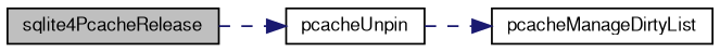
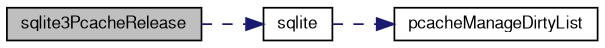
  digraph {
    rankdir=LR
    node [color=black fillcolor=white fontname=FreeSans fontsize=10 shape=record style=filled]
    edge [color=midnightblue fontname=FreeSans fontsize=10 labelfontname=FreeSans labelfontsize=10 style=dashed]
-   n1 [fillcolor=grey75 fontcolor=black height=0.2 label=sqlite4PcacheRelease width=0.4]
-   n2 [height=0.2 label=pcacheUnpin width=0.4]
+   n1 [fillcolor=grey75 fontcolor=black height=0.2 label=sqlite3PcacheRelease width=0.4]
+   n2 [height=0.2 label=sqlite width=0.4]
    n3 [height=0.2 label=pcacheManageDirtyList width=0.4]
    n1 -> n2
    n2 -> n3
  }
